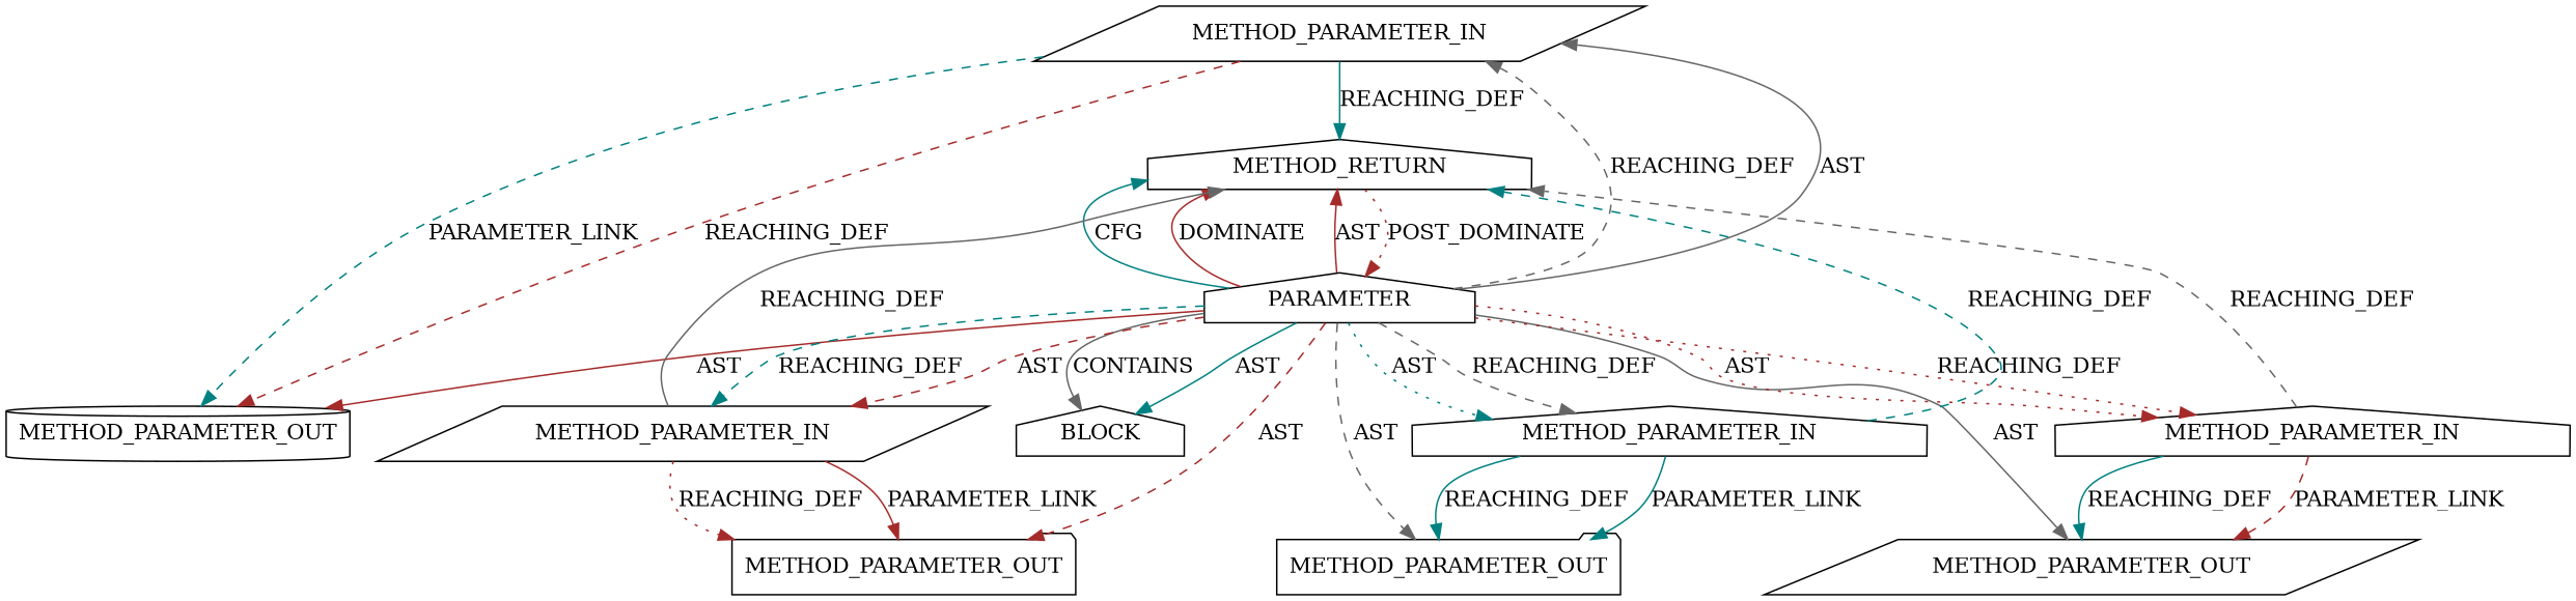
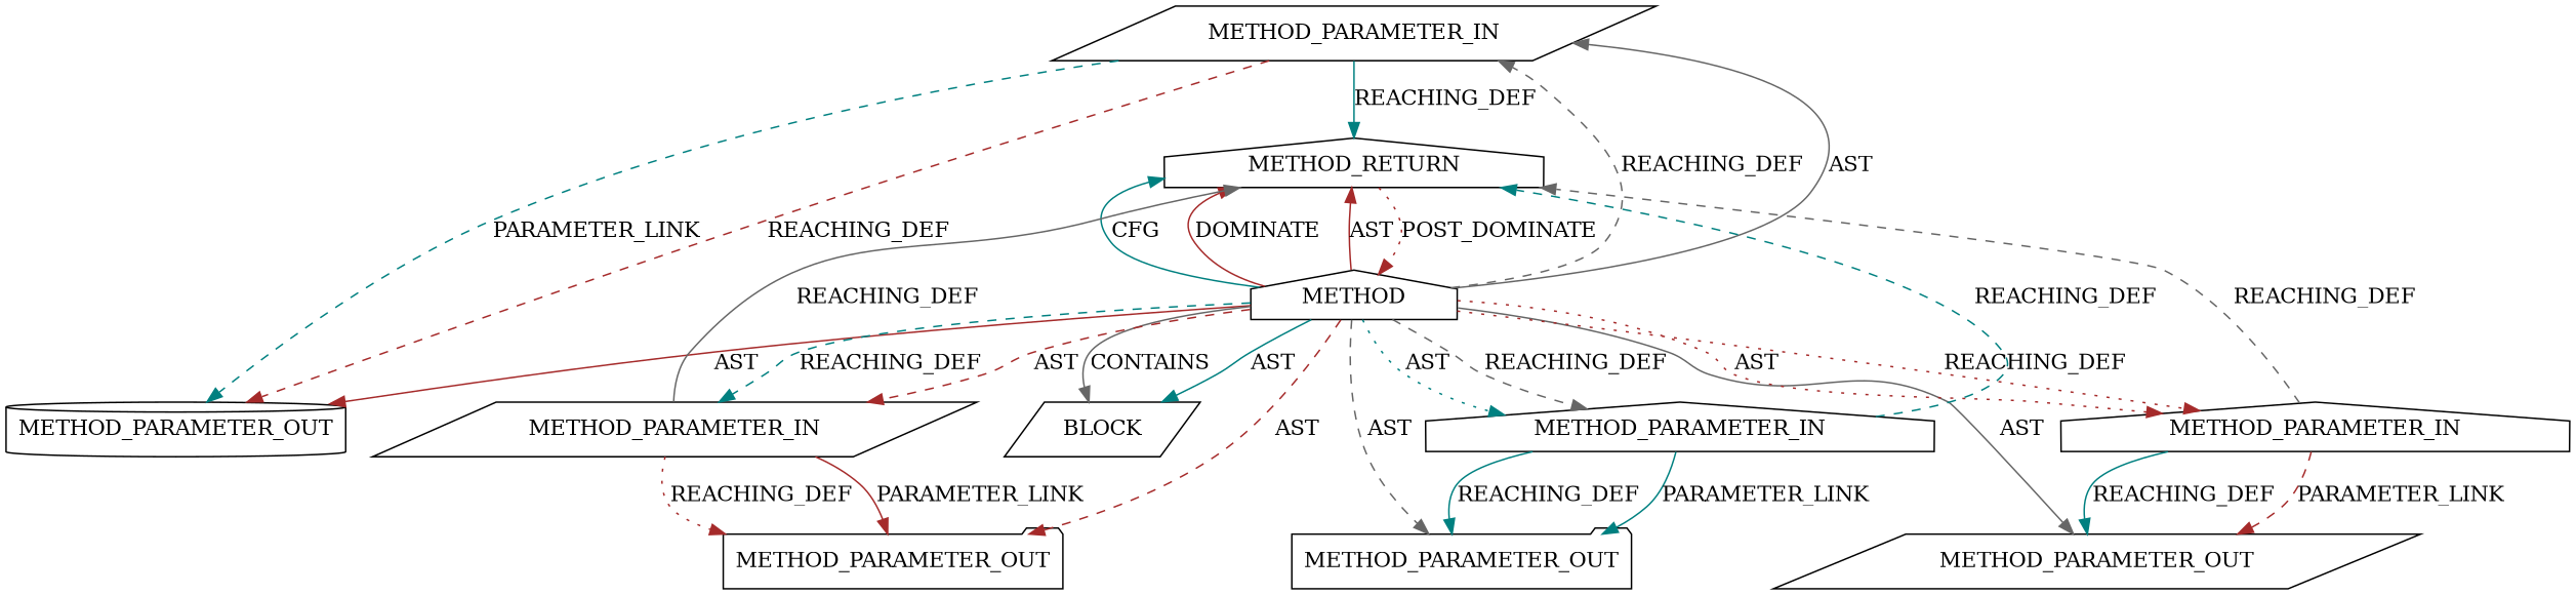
  digraph {
    node [CODE=p1 EVALUATION_STRATEGY=BY_VALUE IS_VARIADIC=false ORDER=1 TYPE_FULL_NAME=ANY shape=house]
    edge [color=brown style=solid]
    n1 [INDEX=1 NAME=p1 label=METHOD_PARAMETER_OUT shape=cylinder]
    n2 [CODE=p2 INDEX=2 NAME=p2 ORDER=2 label=METHOD_PARAMETER_OUT shape=parallelogram]
    n3 [INDEX=1 NAME=p1 label=METHOD_PARAMETER_IN shape=parallelogram]
    n4 [CODE=RET ORDER=2 label=METHOD_RETURN IS_VARIADIC=""]
-   n5 [AST_PARENT_FULL_NAME="<global>" AST_PARENT_TYPE=NAMESPACE_BLOCK CODE="<empty>" FILENAME="<empty>" FULL_NAME=list_for_each_entry_safe IS_EXTERNAL=true NAME=list_for_each_entry_safe ORDER=0 label=PARAMETER EVALUATION_STRATEGY="" IS_VARIADIC="" TYPE_FULL_NAME=""]
+   n5 [AST_PARENT_FULL_NAME="<global>" AST_PARENT_TYPE=NAMESPACE_BLOCK CODE="<empty>" FILENAME="<empty>" FULL_NAME=list_for_each_entry_safe IS_EXTERNAL=true NAME=list_for_each_entry_safe ORDER=0 label=METHOD EVALUATION_STRATEGY="" IS_VARIADIC="" TYPE_FULL_NAME=""]
    n6 [CODE=p4 INDEX=4 NAME=p4 ORDER=4 label=METHOD_PARAMETER_OUT shape=folder]
-   n7 [ARGUMENT_INDEX=1 CODE="<empty>" label=BLOCK EVALUATION_STRATEGY="" IS_VARIADIC=""]
+   n7 [ARGUMENT_INDEX=1 CODE="<empty>" label=BLOCK shape=parallelogram EVALUATION_STRATEGY="" IS_VARIADIC=""]
    n8 [CODE=p3 INDEX=3 NAME=p3 ORDER=3 label=METHOD_PARAMETER_OUT shape=folder]
    n9 [CODE=p3 INDEX=3 NAME=p3 ORDER=3 label=METHOD_PARAMETER_IN]
    n10 [CODE=p4 INDEX=4 NAME=p4 ORDER=4 label=METHOD_PARAMETER_IN shape=parallelogram]
    n11 [CODE=p2 INDEX=2 NAME=p2 ORDER=2 label=METHOD_PARAMETER_IN]
    n3 -> n1 [VARIABLE=p1 label=REACHING_DEF style=dashed]
    n3 -> n1 [color=teal label=PARAMETER_LINK style=dashed]
    n3 -> n4 [VARIABLE=p1 color=teal label=REACHING_DEF]
    n4 -> n5 [label=POST_DOMINATE style=dotted]
    n5 -> n1 [label=AST]
    n5 -> n2 [color=gray40 label=AST]
    n5 -> n3 [color=gray40 label=REACHING_DEF style=dashed]
    n5 -> n3 [color=gray40 label=AST]
    n5 -> n4 [color=teal label=CFG]
    n5 -> n4 [label=DOMINATE]
    n5 -> n4 [label=AST]
    n5 -> n6 [label=AST style=dashed]
    n5 -> n7 [color=teal label=AST]
    n5 -> n7 [color=gray40 label=CONTAINS]
    n5 -> n8 [color=gray40 label=AST style=dashed]
    n5 -> n9 [color=teal label=AST style=dotted]
    n5 -> n9 [color=gray40 label=REACHING_DEF style=dashed]
    n5 -> n10 [color=teal label=REACHING_DEF style=dashed]
    n5 -> n10 [label=AST style=dashed]
    n5 -> n11 [label=REACHING_DEF style=dotted]
    n5 -> n11 [label=AST style=dotted]
    n9 -> n4 [VARIABLE=p3 color=teal label=REACHING_DEF style=dashed]
    n9 -> n8 [color=teal label=PARAMETER_LINK]
    n9 -> n8 [VARIABLE=p3 color=teal label=REACHING_DEF]
    n10 -> n4 [VARIABLE=p4 color=gray40 label=REACHING_DEF]
    n10 -> n6 [label=PARAMETER_LINK]
    n10 -> n6 [VARIABLE=p4 label=REACHING_DEF style=dotted]
    n11 -> n2 [label=PARAMETER_LINK style=dashed]
    n11 -> n2 [VARIABLE=p2 color=teal label=REACHING_DEF]
    n11 -> n4 [VARIABLE=p2 color=gray40 label=REACHING_DEF style=dashed]
  }
